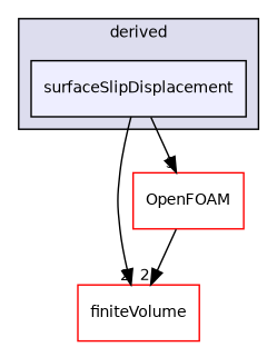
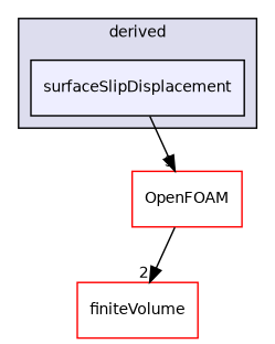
  digraph {
    compound=true
    node [fontname=Helvetica fontsize=10 shape=box color=red]
    edge [headlabel=2 labeldistance=1.5 labelfontname=Helvetica labelfontsize=10]
    n1 [fillcolor="#eeeeff" label=surfaceSlipDisplacement pencolor=black style=filled color=""]
    n2 [label=finiteVolume]
    n3 [label=OpenFOAM]
    subgraph cluster_1 {
      bgcolor="#ddddee"
      fontname=Helvetica
      fontsize=10
      label=derived
      pencolor=black
      n1
    }
-   n1 -> n2
    n1 -> n3 [headlabel=3]
    n3 -> n2
  }
